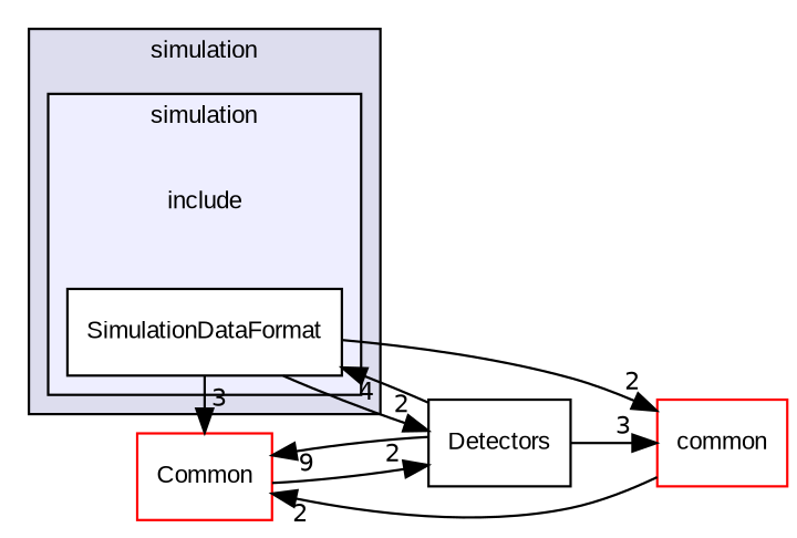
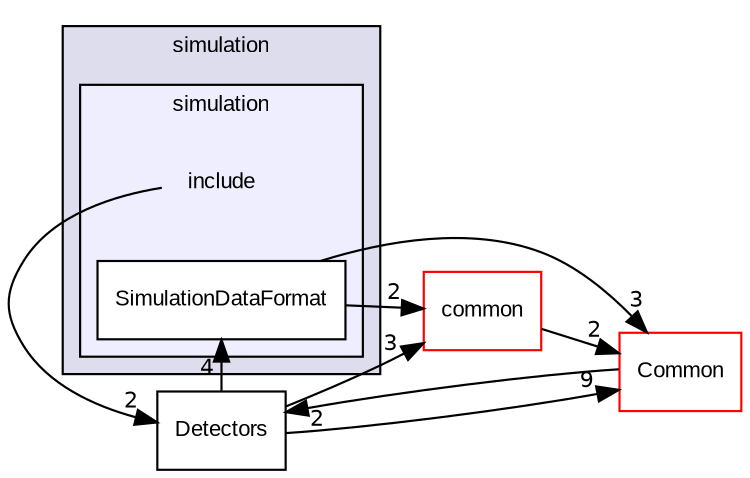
  digraph {
    compound=true
    fontname="Liberation Sans"
    rankdir=LR
    node [fontname="Liberation Sans" fontsize=10 shape=box color=black]
    edge [fontname="Liberation Sans" headlabel=2 labeldistance=1.5 labelfontname=Helvetica labelfontsize=10]
    n1 [label=include shape=plaintext color=""]
    n2 [fillcolor=white label=SimulationDataFormat style=filled]
    n3 [color=red label=Common]
    n4 [label=Detectors]
    n5 [color=red label=common]
    subgraph cluster_1 {
      bgcolor="#ddddee"
      fontsize=10
      label=simulation
      pencolor=black
      subgraph cluster_2 {
        bgcolor="#eeeeff"
        fontsize=10
        label=simulation
        pencolor=black
        n1
        n2
      }
    }
    n2 -> n3 [headlabel=3]
-   n2 -> n4
+   n1 -> n4
    n2 -> n5
    n3 -> n4
    n4 -> n2 [headlabel=4]
    n4 -> n3 [headlabel=9]
    n4 -> n5 [headlabel=3]
    n5 -> n3
  }
